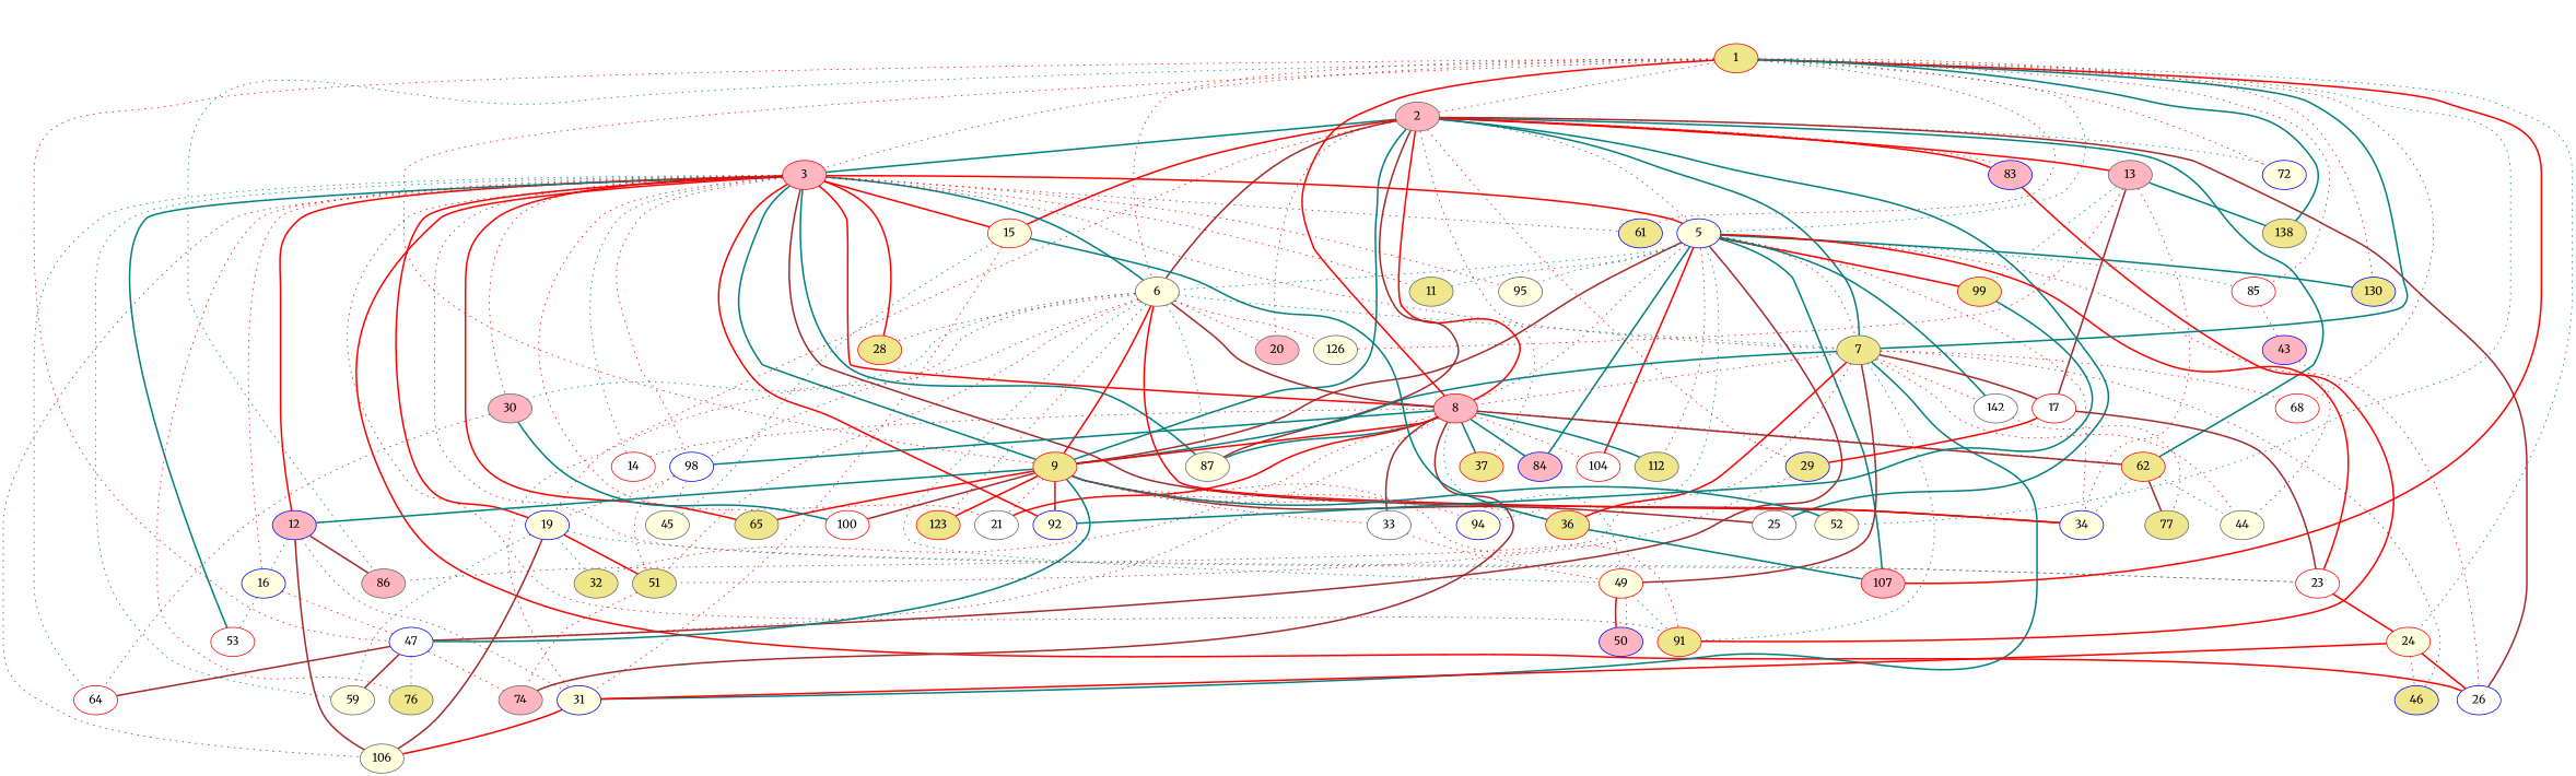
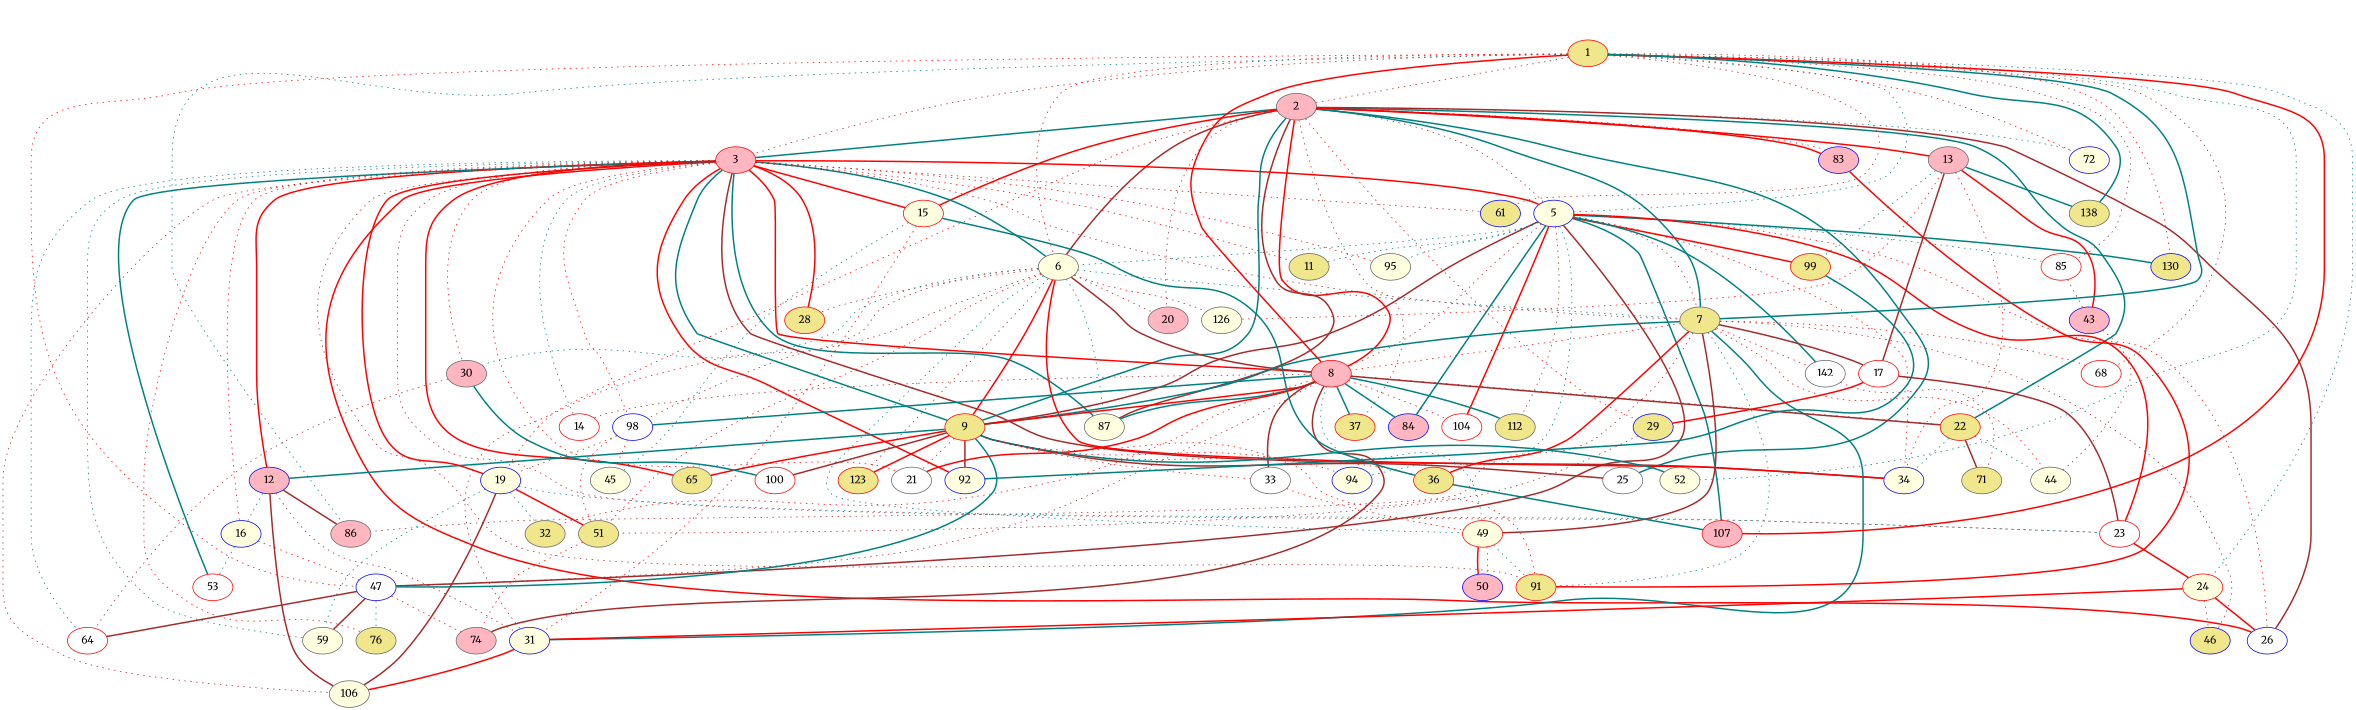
  graph {
    fontname=Merriweather
    node [color=gray40 fillcolor=khaki fontname=Merriweather style=filled]
    edge [color=red fontname=Merriweather style=dotted]
    2 [fillcolor=lightpink super="+40+10+129+78"]
    3 [color=red fillcolor=lightpink super="+77+35+121+117+144+56+70+4+42+132+66+58"]
    5 [color=blue fillcolor=lightyellow]
    6 [fillcolor=lightyellow super="+93"]
    7
    8 [color=red fillcolor=lightpink super="+48"]
    9 [color=red]
    72 [color=blue fillcolor=lightyellow]
    13 [fillcolor=lightpink]
    15 [color=red fillcolor=lightyellow]
    19 [color=blue fillcolor=lightyellow]
    20 [fillcolor=lightpink]
-   22 [color=red super="+97" label=62]
+   22 [color=red super="+97"]
    25 [fillcolor=white]
    26 [color=blue fillcolor=white super="+82+60"]
    29 [color=blue]
    37 [color=red]
    83 [color=blue fillcolor=lightpink]
    87 [fillcolor=lightyellow super="+139+134"]
    1 [color=red]
    24 [color=red fillcolor=lightyellow]
    47 [color=blue fillcolor=white super="+55"]
    52 [fillcolor=lightyellow]
    61 [color=blue]
    68 [color=red fillcolor=white]
    85 [color=red fillcolor=white]
    86 [fillcolor=lightpink super="+88"]
    107 [color=red fillcolor=lightpink super="+136"]
    130 [color=blue]
    138
    11
    12 [color=blue fillcolor=lightpink super="+90"]
    14 [color=red fillcolor=white]
    16 [color=blue fillcolor=lightyellow]
    n35 [color=blue fillcolor=white label=98 super="+137+108"]
    21 [fillcolor=white super="+128+135"]
    23 [color=red fillcolor=white super="+73+54"]
    28 [color=red]
    30 [fillcolor=lightpink]
    34 [color=blue fillcolor=lightyellow super="+38"]
    53 [color=red fillcolor=white]
    59 [fillcolor=lightyellow super="+131"]
    64 [color=red fillcolor=white super="+75"]
    65
    76
    91 [color=red super="+96"]
    92 [color=blue fillcolor=lightyellow]
    95 [fillcolor=lightyellow super="+119"]
    106 [fillcolor=lightyellow super="+113+114"]
    n50 [color=red label=99]
    84 [color=blue fillcolor=lightpink]
    94 [color=blue fillcolor=lightyellow]
    104 [color=red fillcolor=white]
    112
    142 [fillcolor=white]
    31 [color=blue fillcolor=lightyellow super="+79+41"]
    49 [color=red fillcolor=lightyellow super="+99+141"]
    51 [super="+122+89"]
    123 [color=red]
    126 [fillcolor=lightyellow]
    17 [color=red fillcolor=white]
    36 [color=red super="+81"]
    44 [fillcolor=lightyellow]
    46 [color=blue]
    32
    33 [fillcolor=white]
    74 [fillcolor=lightpink]
    100 [color=red fillcolor=white]
    43 [color=blue fillcolor=lightpink]
    45 [fillcolor=lightyellow]
-   71 [label=77]
+   71
    50 [color=blue fillcolor=lightpink]
    2 -- 3 [color=teal style=bold weight=7]
    2 -- 5 [color=brown weight=2]
    2 -- 6 [color=brown style=bold weight=5]
    2 -- 7 [color=teal style=bold weight=3]
    2 -- 8 [style=bold weight=2]
    2 -- 9 [color=teal style=bold weight=3]
    2 -- 72 [color=teal]
    2 -- 13 [style=bold weight=4]
    2 -- 15 [style=bold weight=2]
    2 -- 19
    2 -- 20 [color=brown]
    2 -- 22 [color=teal style=bold]
    2 -- 25 [color=teal style=bold]
    2 -- 26 [color=brown style=bold weight=2]
    2 -- 29
    2 -- 37 [color=brown]
    2 -- 83 [style=bold]
    2 -- 83
    2 -- 87 [color=brown style=bold]
    3 -- 5 [style=bold weight=5]
    3 -- 6 [color=teal style=bold weight=3]
    3 -- 7 [color=brown weight=2]
    3 -- 8 [style=bold weight=3]
    3 -- 9 [color=teal style=bold weight=5]
    3 -- 15 [style=bold]
    3 -- 19 [style=bold weight=2]
    3 -- 26 [style=bold weight=2]
    3 -- 87 [color=teal style=bold]
    3 -- 61 [color=brown]
    3 -- 11
    3 -- 12 [style=bold weight=2]
    3 -- 14 [color=teal]
    3 -- 16
    3 -- n35 [weight=3]
    3 -- 21 [weight=3]
    3 -- 23 [color=brown]
    3 -- 28 [style=bold]
    3 -- 30
    3 -- 34 [color=brown style=bold]
    3 -- 53 [color=teal style=bold]
    3 -- 59 [color=teal]
    3 -- 64 [color=teal]
    3 -- 65 [style=bold]
    3 -- 76
    3 -- 91 [color=brown]
    3 -- 92 [style=bold]
    3 -- 95
    3 -- 106 [color=brown]
    5 -- 6 [color=teal]
    5 -- 7 [color=brown]
    5 -- 8 [color=brown]
    5 -- 9 [color=brown style=bold]
    5 -- 26
    5 -- 47 [color=brown style=bold]
    5 -- 85 [color=teal]
    5 -- 107 [color=teal style=bold]
    5 -- 130 [color=teal style=bold]
    5 -- 11 [color=teal]
    5 -- 23 [style=bold]
    5 -- 34
    5 -- 95 [color=teal]
    5 -- n50 [style=bold]
    5 -- 84 [color=teal style=bold]
    5 -- 94 [color=teal]
    5 -- 104 [style=bold]
    5 -- 112 [color=brown]
    5 -- 142 [color=teal style=bold]
    6 -- 7 [color=teal]
    6 -- 8 [color=brown style=bold weight=2]
    6 -- 9 [style=bold]
    6 -- 20 [color=brown]
    6 -- 87 [color=teal]
    6 -- n35 [color=brown]
    6 -- 28 [color=brown]
    6 -- 30 [color=teal]
    6 -- 34 [style=bold]
    6 -- 31 [color=brown]
    6 -- 49 [color=teal]
    6 -- 51
    6 -- 123 [color=brown]
    6 -- 126
    7 -- 8
    7 -- 9 [color=teal style=bold]
    7 -- 68
    7 -- 86 [color=brown]
    7 -- 91 [color=teal]
    7 -- 142
    7 -- 31 [color=teal style=bold]
    7 -- 49 [color=brown style=bold]
    7 -- 17 [color=brown style=bold]
    7 -- 36 [style=bold]
    7 -- 44
    7 -- 46 [color=brown]
    8 -- 9 [style=bold]
    8 -- 22 [color=brown style=bold]
    8 -- 22 [color=brown]
    8 -- 37 [color=teal style=bold]
    8 -- 87 [color=teal style=bold]
    8 -- 47 [color=brown]
    8 -- 14 [color=brown]
    8 -- n35 [color=teal style=bold]
    8 -- 21 [style=bold]
    8 -- 84 [color=teal style=bold]
    8 -- 104
    8 -- 112 [color=teal style=bold]
    8 -- 49 [color=teal]
    8 -- 32
    8 -- 33 [color=brown style=bold]
    8 -- 74 [color=brown style=bold]
    9 -- 25 [color=brown style=bold]
    9 -- 47 [color=teal style=bold]
    9 -- 52 [color=teal style=bold]
    9 -- 12 [color=teal style=bold]
    9 -- 21
    9 -- 65 [style=bold]
    9 -- 91
    9 -- 92 [color=brown style=bold]
    9 -- 94
    9 -- 123 [style=bold]
    9 -- 36
    9 -- 33
    9 -- 100 [color=brown style=bold]
    13 -- 138 [color=teal style=bold]
    13 -- 34
    13 -- n50 [color=teal]
    13 -- 126
    13 -- 17 [color=brown style=bold]
+   13 -- 43 [style=bold]
    15 -- 31
    15 -- 36 [color=teal style=bold]
    15 -- 45 [color=teal]
    19 -- 23 [color=teal]
    19 -- 59 [color=teal]
    19 -- 106 [color=brown style=bold]
    19 -- 51 [style=bold]
    19 -- 32 [color=teal]
    22 -- 34 [color=teal]
    22 -- 44 [color=teal]
    22 -- 71 [color=brown style=bold]
    29 -- 51 [color=brown]
    83 -- 91 [style=bold]
    1 -- 2 [color=brown weight=2]
    1 -- 3 [color=brown weight=4]
    1 -- 5 [color=teal]
    1 -- 6
    1 -- 7 [color=teal style=bold]
    1 -- 8 [style=bold]
-   1 -- 9
    1 -- 72
    1 -- 24 [color=teal]
    1 -- 47
    1 -- 52 [color=teal]
    1 -- 61 [color=brown]
    1 -- 68 [color=brown]
    1 -- 85 [color=brown]
    1 -- 86 [color=teal]
    1 -- 107 [style=bold]
    1 -- 130
    1 -- 138 [color=teal style=bold]
    24 -- 26 [style=bold]
    24 -- 31 [style=bold]
    24 -- 46 [color=brown]
    47 -- 59 [color=brown style=bold]
    47 -- 64 [color=brown style=bold]
    47 -- 76 [color=teal]
    47 -- 74
    85 -- 43 [color=brown]
    12 -- 86 [color=brown style=bold]
    12 -- 16 [color=teal]
    12 -- 106 [color=brown style=bold]
    12 -- 31 [color=brown]
    16 -- 47
    16 -- 53 [color=teal]
    n35 -- 19 [color=brown]
    n35 -- 51
    n35 -- 45
    23 -- 24 [style=bold]
    30 -- 64 [color=brown]
    30 -- 100 [color=teal style=bold]
    n50 -- 92 [color=teal style=bold]
    142 -- 71 [color=brown]
    31 -- 106 [style=bold]
    49 -- 91 [color=teal]
    49 -- 50 [style=bold]
    49 -- 50 [color=brown]
    51 -- 74
    17 -- 29 [style=bold]
    17 -- 23 [color=brown style=bold]
    36 -- 107 [color=teal style=bold]
    33 -- 49
    43 -- 44 [color=brown]
  }
